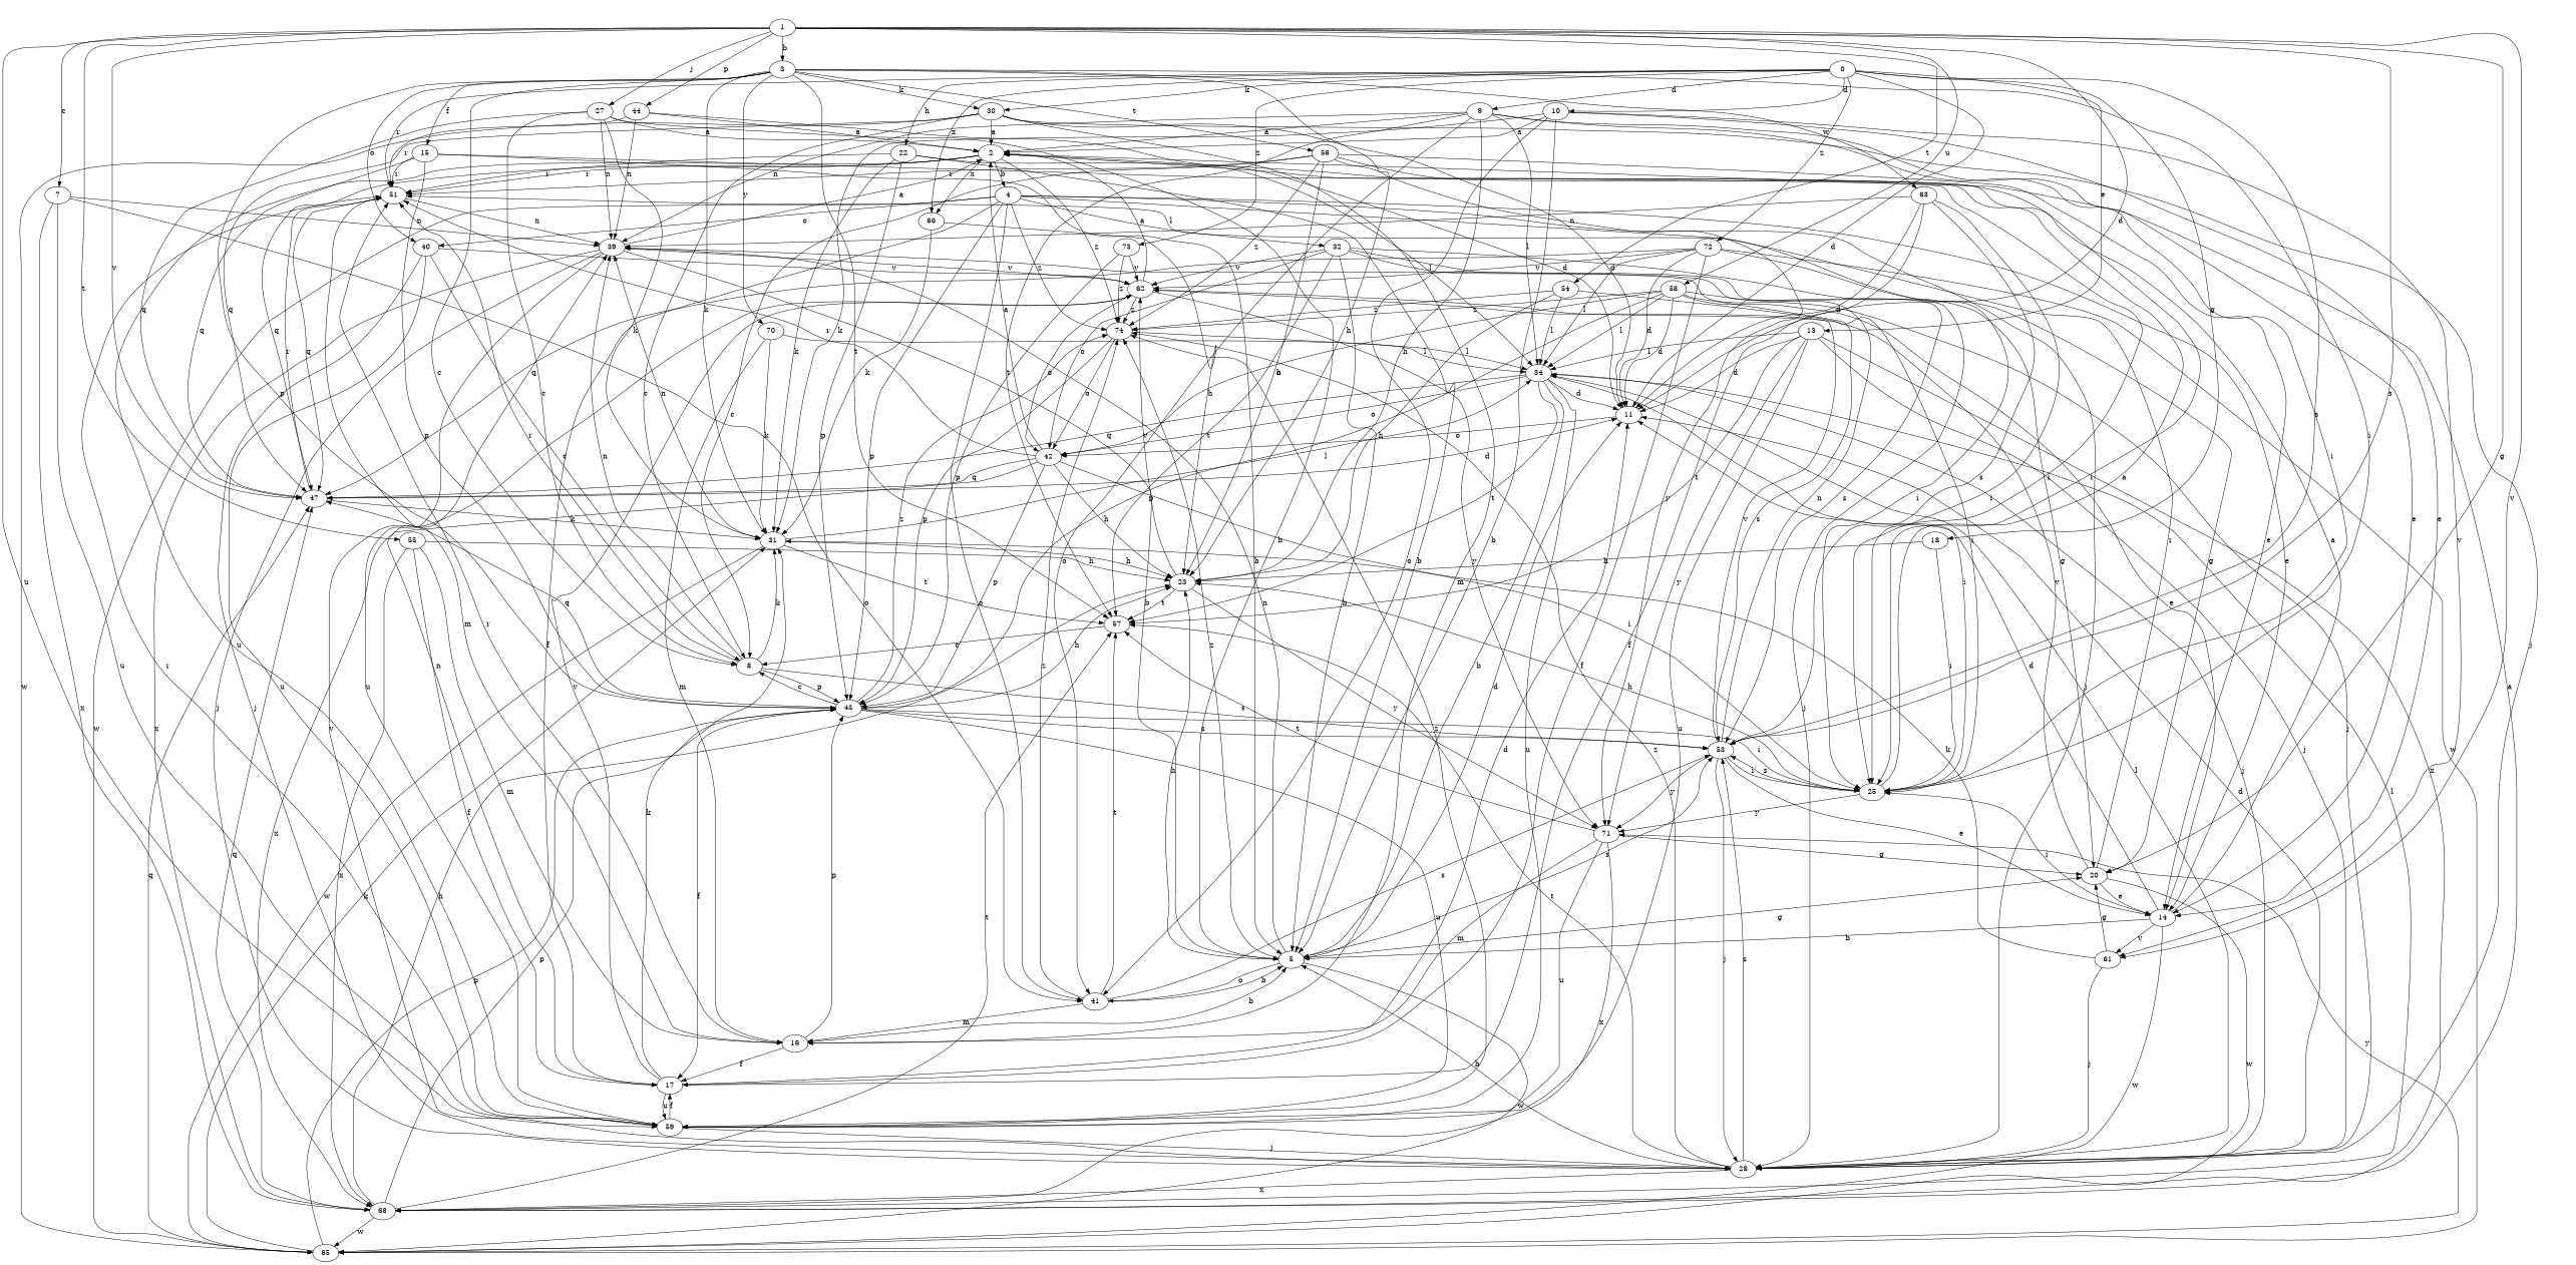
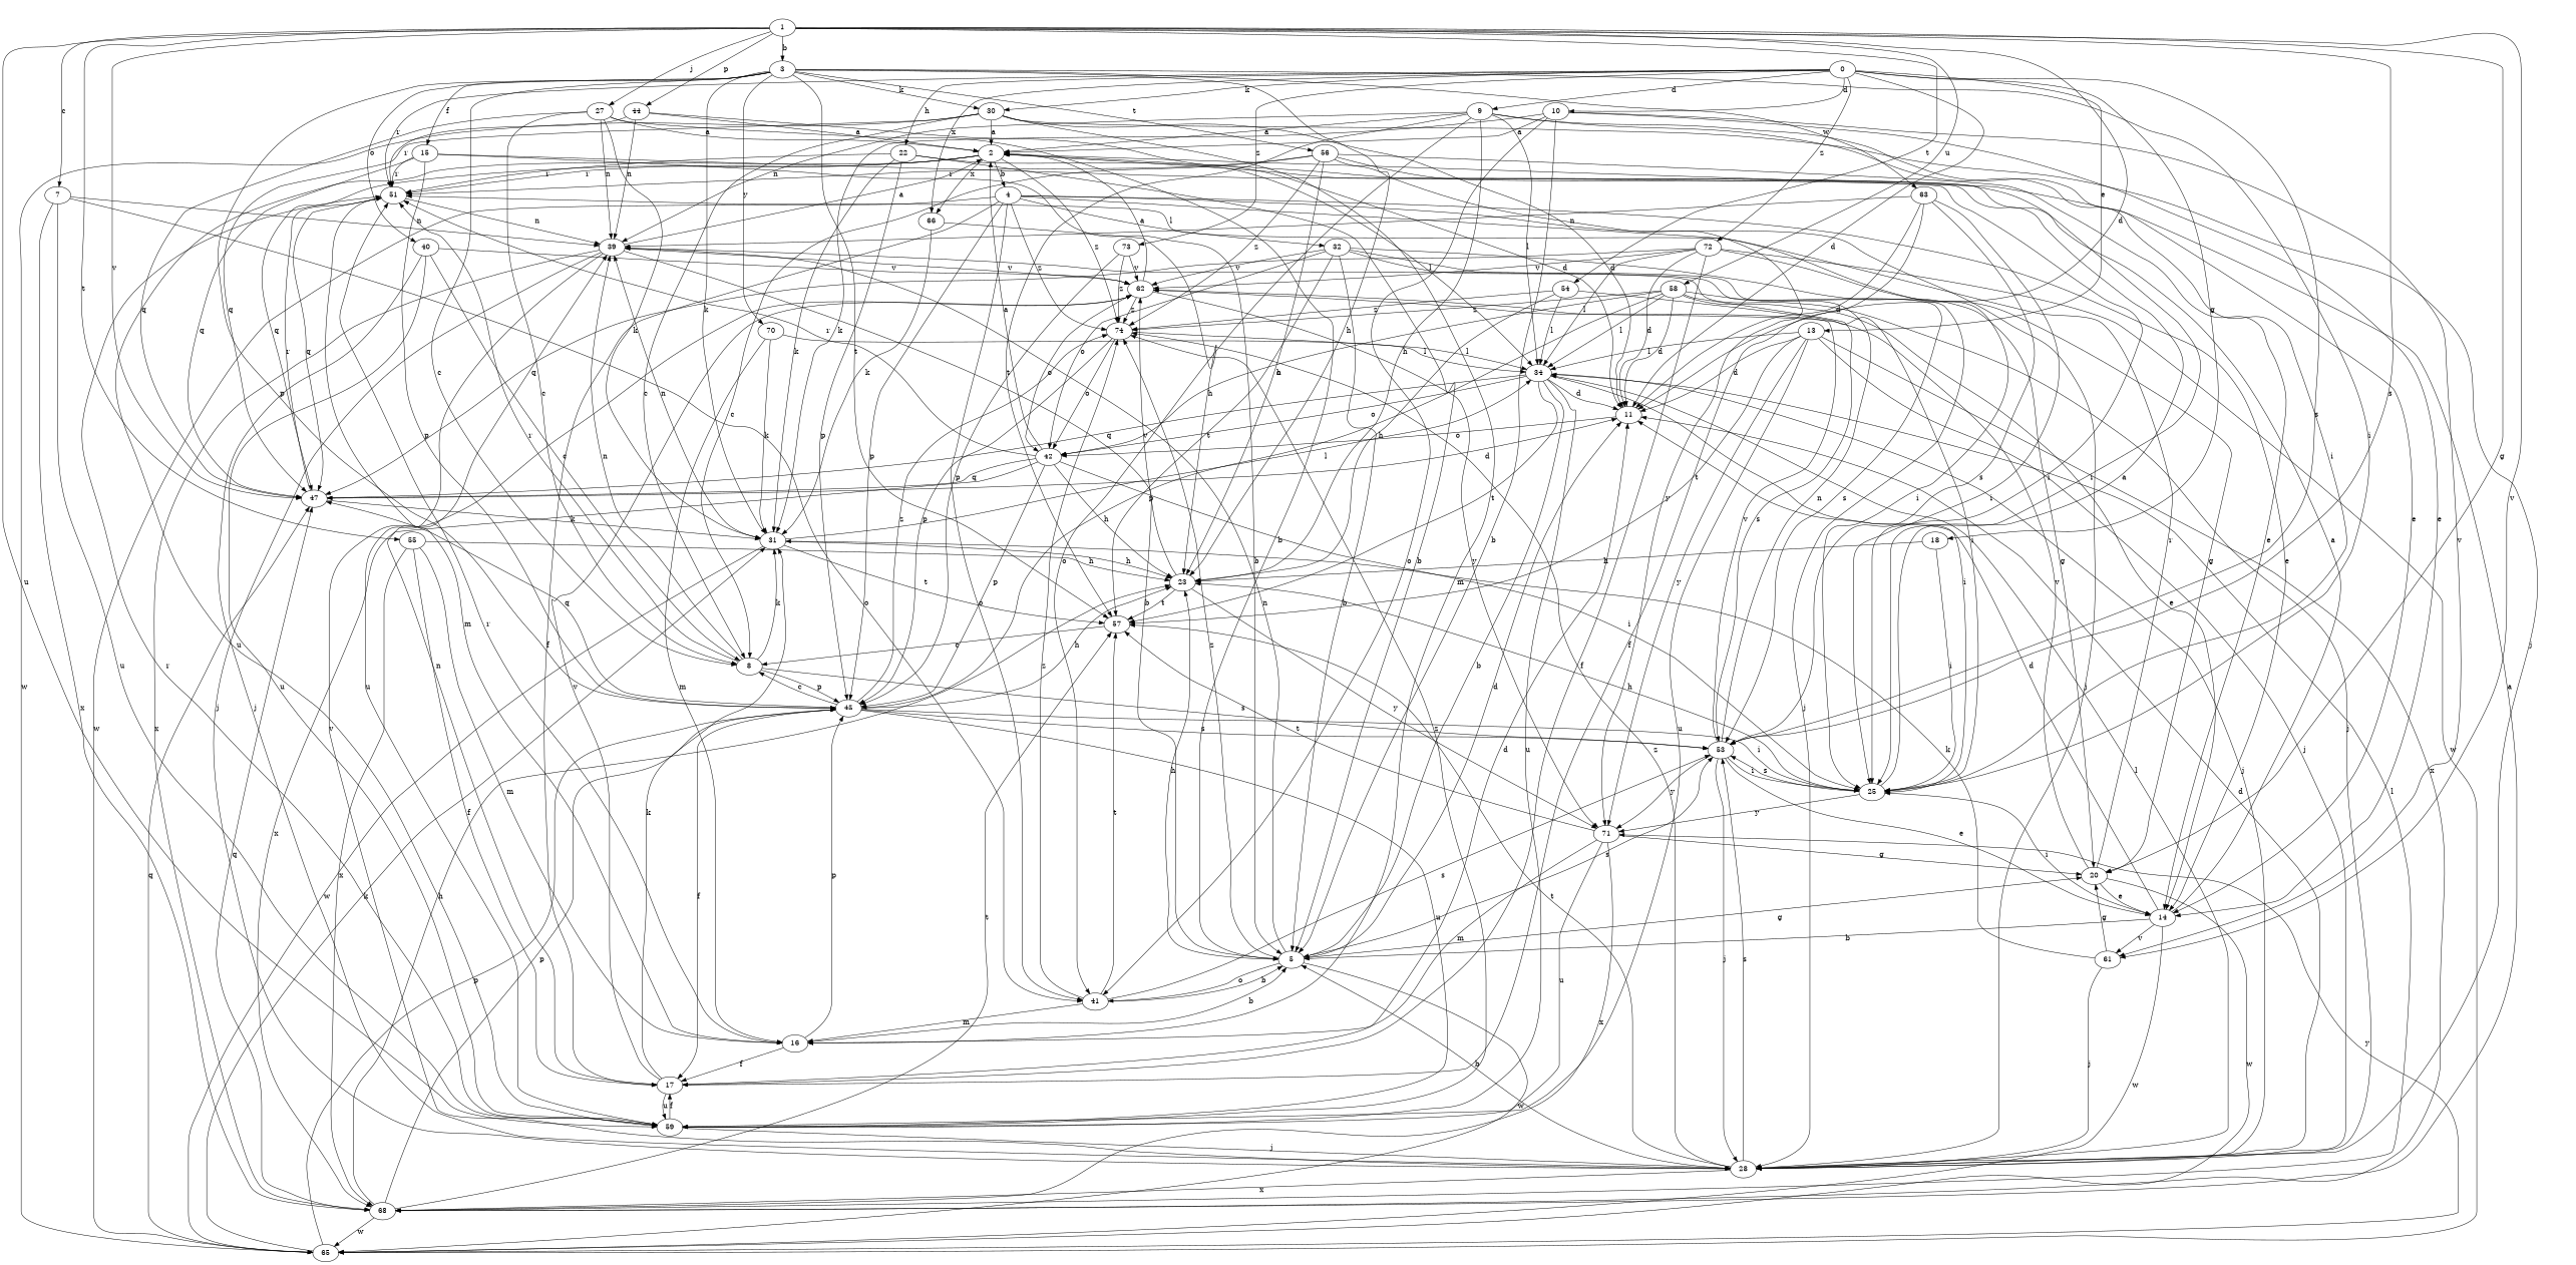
  strict digraph {
    0
    9
    10
    11
    13
    18
    22
    30
    51
    53
    66
    72
    73
    2
    23
    25
    57
    14
    41
    39
    34
    61
    31
    5
    42
    59
    28
    68
    71
    45
    47
    8
    65
    n34 [label=16]
    62
    20
    17
    74
    1
    3
    7
    27
    44
    54
    55
    58
    15
    40
    56
    63
    70
    4
    32
    0 -> 9 [label=d]
    0 -> 10 [label=d]
    0 -> 11 [label=d]
    0 -> 13 [label=e]
    0 -> 18 [label=g]
    0 -> 22 [label=h]
    0 -> 30 [label=k]
    0 -> 51 [label=r]
    0 -> 53 [label=s]
    0 -> 66 [label=x]
    0 -> 72 [label=z]
    0 -> 73 [label=z]
    9 -> 2 [label=a]
    9 -> 23 [label=h]
    9 -> 25 [label=i]
    9 -> 57 [label=t]
    9 -> 14 [label=e]
    9 -> 41 [label=o]
    9 -> 39 [label=n]
    9 -> 34 [label=l]
    10 -> 2 [label=a]
    10 -> 14 [label=e]
    10 -> 41 [label=o]
    10 -> 61 [label=v]
    10 -> 31 [label=k]
    10 -> 5 [label=b]
    11 -> 42 [label=o]
    13 -> 11 [label=d]
    13 -> 57 [label=t]
    13 -> 34 [label=l]
    13 -> 59 [label=u]
    13 -> 28 [label=j]
    13 -> 68 [label=x]
    13 -> 71 [label=y]
    18 -> 23 [label=h]
    18 -> 25 [label=i]
    22 -> 51 [label=r]
    22 -> 34 [label=l]
    22 -> 31 [label=k]
    22 -> 5 [label=b]
    22 -> 45 [label=p]
    30 -> 11 [label=d]
    30 -> 2 [label=a]
    30 -> 28 [label=j]
    30 -> 47 [label=q]
    30 -> 8 [label=c]
    30 -> 65 [label=w]
    30 -> n34 [label=m]
    51 -> 39 [label=n]
    51 -> 47 [label=q]
    51 -> n34 [label=m]
    53 -> 25 [label=i]
    53 -> 14 [label=e]
    53 -> 39 [label=n]
    53 -> 28 [label=j]
    53 -> 71 [label=y]
    53 -> 62 [label=v]
    66 -> 23 [label=h]
    66 -> 31 [label=k]
    72 -> 11 [label=d]
    72 -> 34 [label=l]
    72 -> 47 [label=q]
    72 -> 65 [label=w]
    72 -> 62 [label=v]
    72 -> 20 [label=g]
    72 -> 17 [label=f]
    73 -> 45 [label=p]
    73 -> 62 [label=v]
    73 -> 74 [label=z]
    2 -> 51 [label=r]
    2 -> 66 [label=x]
    2 -> 59 [label=u]
    2 -> 47 [label=q]
    2 -> 74 [label=z]
    2 -> 4 [label=b]
    23 -> 57 [label=t]
    23 -> 71 [label=y]
    23 -> 62 [label=v]
    25 -> 53 [label=s]
    25 -> 2 [label=a]
    25 -> 23 [label=h]
    25 -> 71 [label=y]
    57 -> 8 [label=c]
    14 -> 11 [label=d]
    14 -> 2 [label=a]
    14 -> 25 [label=i]
    14 -> 61 [label=v]
    14 -> 5 [label=b]
    14 -> 65 [label=w]
    41 -> 53 [label=s]
    41 -> 57 [label=t]
    41 -> 5 [label=b]
    41 -> n34 [label=m]
    41 -> 74 [label=z]
    39 -> 2 [label=a]
    39 -> 5 [label=b]
    39 -> 59 [label=u]
    39 -> 28 [label=j]
    39 -> 68 [label=x]
    39 -> 62 [label=v]
    34 -> 11 [label=d]
    34 -> 25 [label=i]
    34 -> 57 [label=t]
    34 -> 5 [label=b]
    34 -> 42 [label=o]
    34 -> 59 [label=u]
    34 -> 28 [label=j]
    34 -> 47 [label=q]
    61 -> 31 [label=k]
    61 -> 28 [label=j]
    61 -> 20 [label=g]
    31 -> 23 [label=h]
    31 -> 57 [label=t]
    31 -> 39 [label=n]
    31 -> 34 [label=l]
    31 -> 65 [label=w]
    5 -> 11 [label=d]
    5 -> 53 [label=s]
    5 -> 23 [label=h]
    5 -> 41 [label=o]
    5 -> 39 [label=n]
    5 -> 65 [label=w]
    5 -> 20 [label=g]
    5 -> 74 [label=z]
    42 -> 51 [label=r]
    42 -> 2 [label=a]
    42 -> 23 [label=h]
    42 -> 25 [label=i]
    42 -> 68 [label=x]
    42 -> 45 [label=p]
    42 -> 47 [label=q]
    59 -> 51 [label=r]
    59 -> 28 [label=j]
    59 -> 17 [label=f]
    59 -> 74 [label=z]
    28 -> 11 [label=d]
    28 -> 53 [label=s]
    28 -> 57 [label=t]
    28 -> 34 [label=l]
    28 -> 5 [label=b]
    28 -> 68 [label=x]
    28 -> 62 [label=v]
    28 -> 74 [label=z]
    68 -> 2 [label=a]
    68 -> 23 [label=h]
    68 -> 57 [label=t]
    68 -> 34 [label=l]
    68 -> 45 [label=p]
    68 -> 47 [label=q]
    68 -> 65 [label=w]
    71 -> 57 [label=t]
    71 -> 59 [label=u]
    71 -> 68 [label=x]
    71 -> n34 [label=m]
    71 -> 20 [label=g]
    45 -> 53 [label=s]
    45 -> 23 [label=h]
    45 -> 25 [label=i]
    45 -> 59 [label=u]
    45 -> 47 [label=q]
    45 -> 8 [label=c]
    45 -> 17 [label=f]
    45 -> 74 [label=z]
    47 -> 11 [label=d]
    47 -> 51 [label=r]
    47 -> 31 [label=k]
    8 -> 51 [label=r]
    8 -> 53 [label=s]
    8 -> 39 [label=n]
    8 -> 31 [label=k]
    8 -> 45 [label=p]
    65 -> 31 [label=k]
    65 -> 71 [label=y]
    65 -> 45 [label=p]
    65 -> 47 [label=q]
    n34 -> 51 [label=r]
    n34 -> 5 [label=b]
    n34 -> 45 [label=p]
    n34 -> 17 [label=f]
    62 -> 2 [label=a]
    62 -> 42 [label=o]
    62 -> 71 [label=y]
    62 -> 74 [label=z]
    20 -> 51 [label=r]
    20 -> 14 [label=e]
    20 -> 65 [label=w]
    20 -> 62 [label=v]
    17 -> 11 [label=d]
    17 -> 39 [label=n]
    17 -> 31 [label=k]
    17 -> 59 [label=u]
    17 -> 62 [label=v]
    74 -> 34 [label=l]
    74 -> 42 [label=o]
    74 -> 45 [label=p]
    1 -> 11 [label=d]
    1 -> 53 [label=s]
    1 -> 61 [label=v]
    1 -> 59 [label=u]
    1 -> 47 [label=v]
    1 -> 20 [label=g]
    1 -> 3 [label=b]
    1 -> 7 [label=c]
    1 -> 27 [label=j]
    1 -> 44 [label=p]
    1 -> 54 [label=t]
    1 -> 55 [label=t]
    1 -> 58 [label=u]
    3 -> 30 [label=k]
    3 -> 23 [label=h]
    3 -> 25 [label=i]
    3 -> 57 [label=t]
    3 -> 31 [label=k]
    3 -> 45 [label=p]
    3 -> 8 [label=c]
    3 -> 15 [label=f]
    3 -> 40 [label=o]
    3 -> 56 [label=t]
    3 -> 63 [label=w]
    3 -> 70 [label=y]
    7 -> 41 [label=o]
    7 -> 39 [label=n]
    7 -> 59 [label=u]
    7 -> 68 [label=x]
    27 -> 2 [label=a]
    27 -> 39 [label=n]
    27 -> 31 [label=k]
    27 -> 5 [label=b]
    27 -> 47 [label=q]
    27 -> 8 [label=c]
    44 -> 11 [label=d]
    44 -> 51 [label=r]
    44 -> 2 [label=a]
    44 -> 39 [label=n]
    54 -> 23 [label=h]
    54 -> 25 [label=i]
    54 -> 34 [label=l]
    54 -> 74 [label=z]
    55 -> 23 [label=h]
    55 -> 68 [label=x]
    55 -> n34 [label=m]
    55 -> 17 [label=f]
    58 -> 11 [label=d]
    58 -> 53 [label=s]
    58 -> 14 [label=e]
    58 -> 34 [label=l]
    58 -> 42 [label=o]
    58 -> 28 [label=j]
    58 -> 45 [label=p]
    58 -> 74 [label=z]
    15 -> 51 [label=r]
    15 -> 25 [label=i]
    15 -> 5 [label=b]
    15 -> 45 [label=p]
    15 -> 47 [label=q]
    40 -> 59 [label=u]
    40 -> 28 [label=j]
    40 -> 8 [label=c]
    40 -> 62 [label=v]
    56 -> 51 [label=r]
    56 -> 23 [label=h]
    56 -> 25 [label=i]
    56 -> 14 [label=e]
    56 -> 71 [label=y]
    56 -> 8 [label=c]
    56 -> 74 [label=z]
    63 -> 11 [label=d]
    63 -> 53 [label=s]
    63 -> 25 [label=i]
    63 -> 39 [label=n]
    63 -> 17 [label=f]
    70 -> 34 [label=l]
    70 -> 31 [label=k]
    70 -> n34 [label=m]
    4 -> 25 [label=i]
    4 -> 14 [label=e]
    4 -> 41 [label=o]
    4 -> 28 [label=j]
    4 -> 45 [label=p]
    4 -> 65 [label=w]
    4 -> 17 [label=f]
    4 -> 74 [label=z]
-   4 -> 40 [label=o]
    4 -> 32 [label=l]
    32 -> 53 [label=s]
    32 -> 57 [label=t]
    32 -> 5 [label=b]
    32 -> 42 [label=o]
    32 -> 28 [label=j]
    32 -> 62 [label=v]
    32 -> 20 [label=g]
  }
